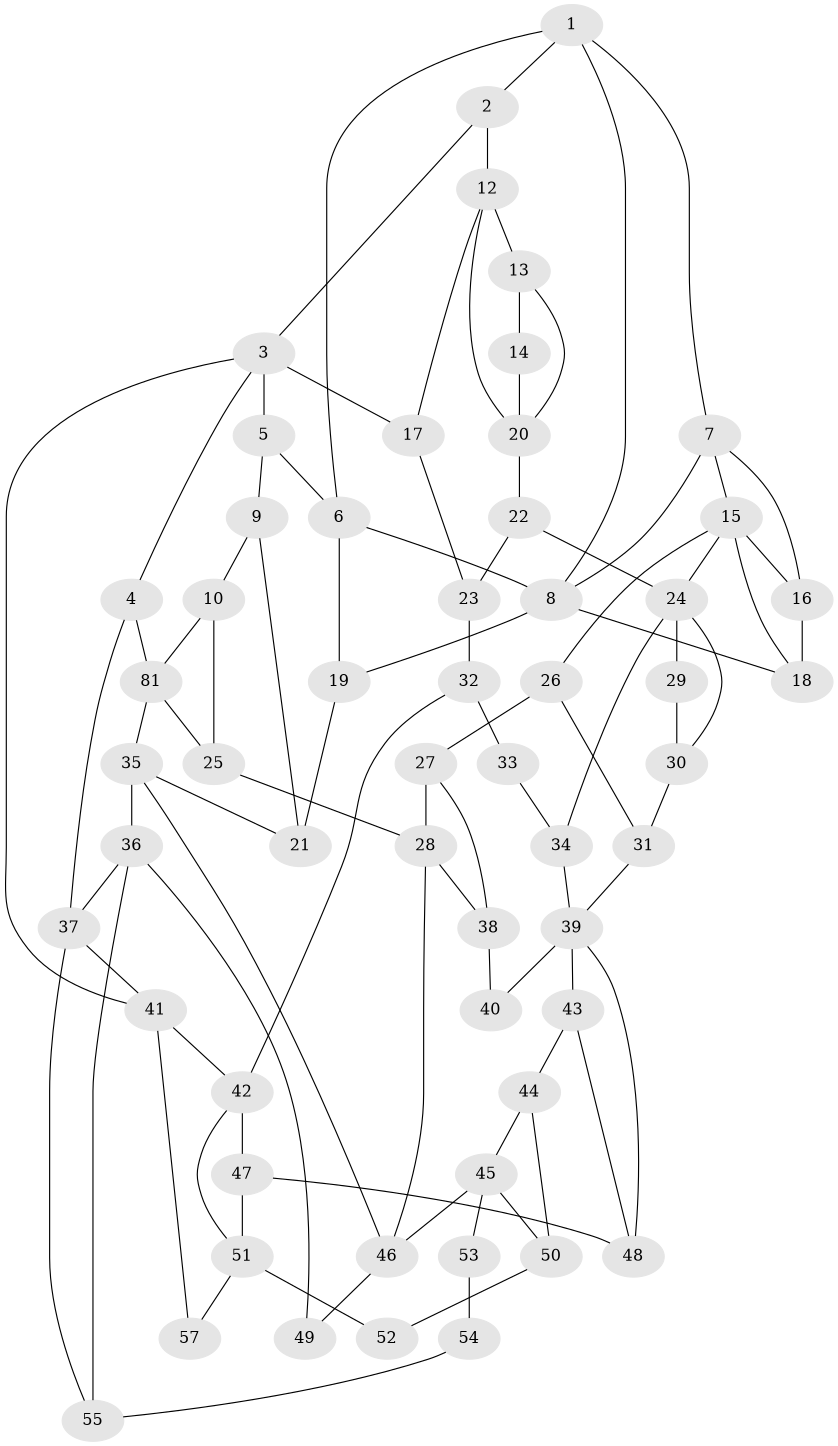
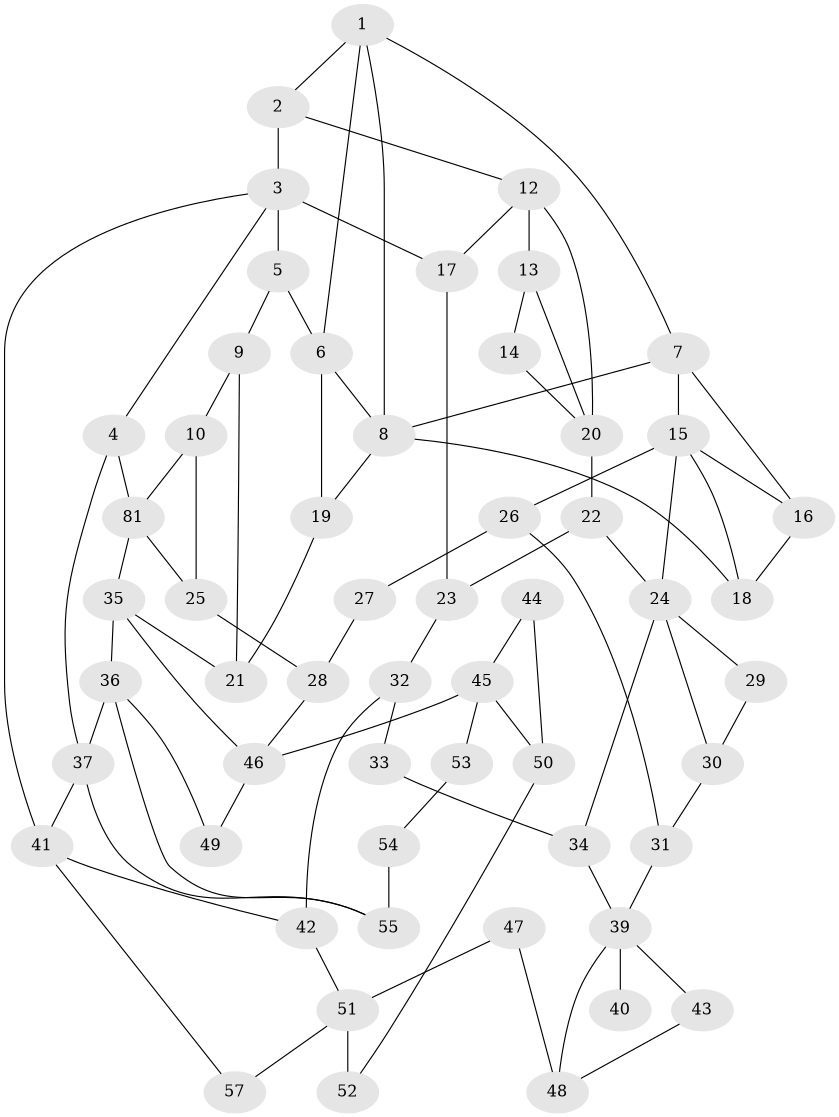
  graph {
    node [color=gray90 style=filled]
    edge [weight=1.0]
    1
    2
    6
    7
    8
    3
    12
    19
    16
    15
    18
    4
    17
    41
    5
    13
    20
    n18 [label=81]
    37
    23
    42
    57
    9
    25
    35
    55
    10
    21
    28
    46
    36
    14
    22
    24
    26
    29
    30
    34
    27
    31
    32
    33
-   38
    39
    40
    49
    43
    48
    47
    51
    44
    52
    45
    50
    53
    54
    1 -- 2
    1 -- 6
    1 -- 7
    1 -- 8
    2 -- 3
    2 -- 12
    6 -- 8
    6 -- 19 [weight=2.0]
    7 -- 8
    7 -- 16
    7 -- 15
    8 -- 19
    8 -- 18
    3 -- 4
    3 -- 17
    3 -- 41
    3 -- 5
    12 -- 17
    12 -- 13 [weight=2.0]
    12 -- 20
    19 -- 21
    16 -- 18
    15 -- 16
    15 -- 18
    15 -- 24
    15 -- 26
    4 -- n18
    4 -- 37
    17 -- 23
    41 -- 42
    41 -- 57
    5 -- 6 [weight=2.0]
    5 -- 9
    13 -- 20
    13 -- 14
    20 -- 22 [weight=2.0]
    n18 -- 25
    n18 -- 35
    37 -- 41
    37 -- 55
    23 -- 32 [weight=2.0]
-   42 -- 47
    42 -- 51
    9 -- 10
    9 -- 21
    25 -- 28 [weight=2.0]
    35 -- 21
    35 -- 46
    35 -- 36 [weight=2.0]
    10 -- n18 [weight=2.0]
    10 -- 25 [weight=2.0]
    28 -- 46 [weight=2.0]
-   28 -- 38
    46 -- 49
    36 -- 37
    36 -- 55
    36 -- 49 [weight=2.0]
    14 -- 20
    22 -- 23 [weight=2.0]
    22 -- 24 [weight=2.0]
    24 -- 29
    24 -- 30
    24 -- 34
    26 -- 27
    26 -- 31
    29 -- 30
    30 -- 31
    34 -- 39
    27 -- 28
-   27 -- 38
    31 -- 39
    32 -- 42 [weight=2.0]
    32 -- 33 [weight=2.0]
    33 -- 34
-   38 -- 40
    39 -- 40 [weight=2.0]
    39 -- 43
    39 -- 48
    43 -- 48
-   43 -- 44
    47 -- 48
    47 -- 51
    51 -- 57
    51 -- 52 [weight=2.0]
    44 -- 45
    44 -- 50
    45 -- 46 [weight=2.0]
    45 -- 50
    45 -- 53 [weight=2.0]
    50 -- 52
    53 -- 54
    54 -- 55
  }
